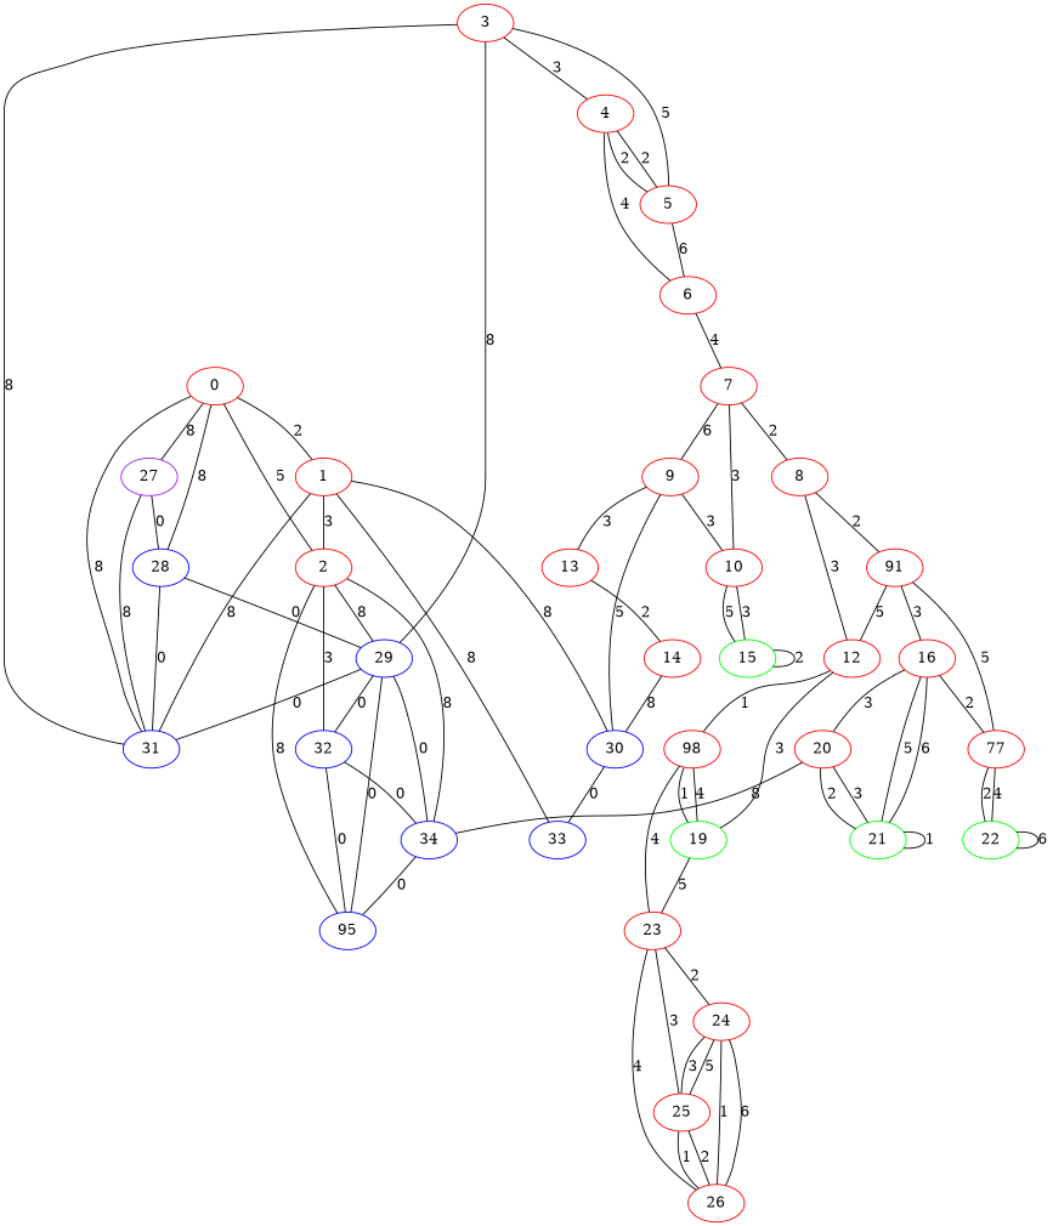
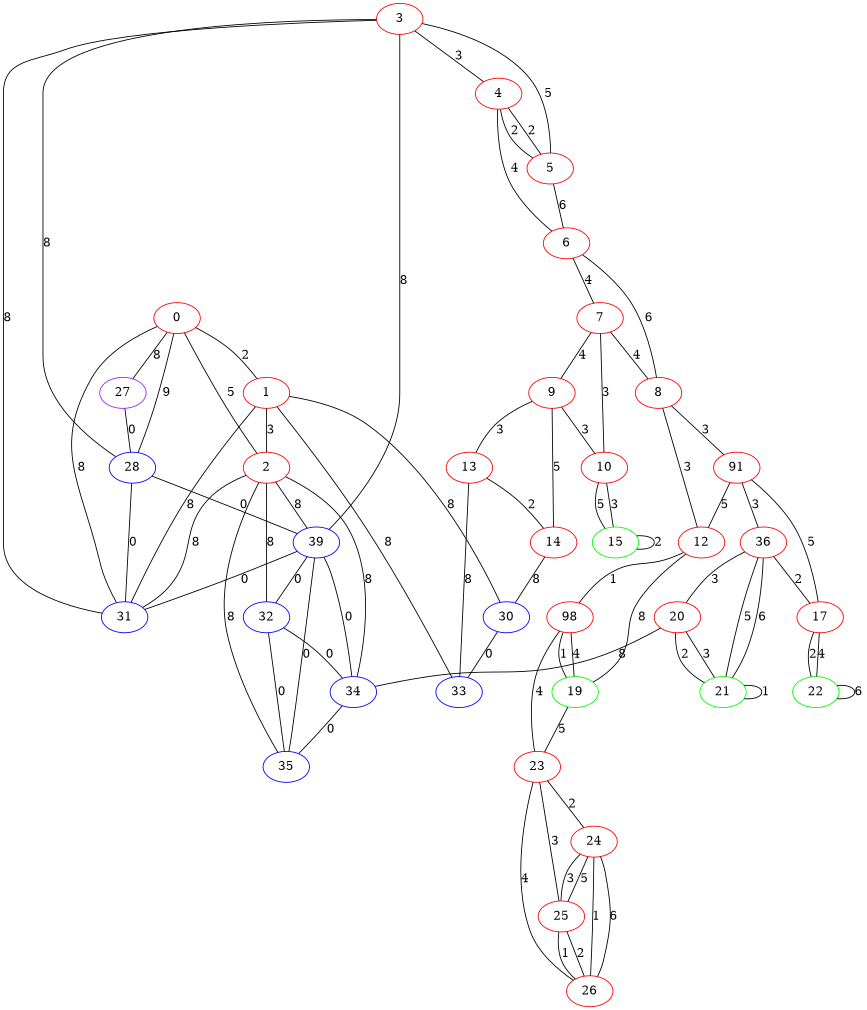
  graph {
    node [color=red weight=1]
    0
    1
    2
    27 [color=purple weight=4]
    28 [color=blue weight=3]
    31 [color=blue weight=3]
    30 [color=blue weight=3]
    33 [color=blue weight=3]
-   29 [color=blue weight=3]
+   29 [color=blue weight=3 label=39]
    32 [color=blue weight=3]
    34 [color=blue weight=3]
-   35 [color=blue weight=3 label=95]
+   35 [color=blue weight=3]
    3
    4
    5
    6
    7
    8
    9
    10
    n21 [label=91]
    12
    13
    14
    15 [color=green weight=2]
-   16
-   17 [label=77]
+   16 [label=36]
+   17
    n28 [label=98]
    19 [color=green weight=2]
    20
    21 [color=green weight=2]
    22 [color=green weight=2]
    23
    24
    25
    26
    0 -- 1 [label=2]
    0 -- 2 [label=5]
    0 -- 27 [label=8]
-   0 -- 28 [label=8]
+   0 -- 28 [label=9]
    0 -- 31 [label=8]
    1 -- 2 [label=3]
    1 -- 31 [label=8]
    1 -- 30 [label=8]
    1 -- 33 [label=8]
-   27 -- 31 [label=8]
+   2 -- 31 [label=8]
    2 -- 29 [label=8]
-   2 -- 32 [label=3]
+   2 -- 32 [label=8]
    2 -- 34 [label=8]
    2 -- 35 [label=8]
    27 -- 28 [label=0]
    28 -- 31 [label=0]
    28 -- 29 [label=0]
    30 -- 33 [label=0]
    29 -- 31 [label=0]
    29 -- 32 [label=0]
    29 -- 34 [label=0]
    29 -- 35 [label=0]
    32 -- 34 [label=0]
    32 -- 35 [label=0]
    34 -- 35 [label=0]
+   3 -- 28 [label=8]
    3 -- 31 [label=8]
    3 -- 29 [label=8]
    3 -- 4 [label=3]
    3 -- 5 [label=5]
    4 -- 5 [label=2]
    4 -- 5 [label=2]
    4 -- 6 [label=4]
    5 -- 6 [label=6]
    6 -- 7 [label=4]
-   7 -- 8 [label=2]
-   7 -- 9 [label=6]
+   6 -- 8 [label=6]
+   7 -- 8 [label=4]
+   7 -- 9 [label=4]
    7 -- 10 [label=3]
-   8 -- n21 [label=2]
+   8 -- n21 [label=3]
    8 -- 12 [label=3]
    9 -- 10 [label=3]
    9 -- 13 [label=3]
-   9 -- 30 [label=5]
+   9 -- 14 [label=5]
    10 -- 15 [label=3]
    10 -- 15 [label=5]
    n21 -- 12 [label=5]
    n21 -- 16 [label=3]
    n21 -- 17 [label=5]
    12 -- n28 [label=1]
-   12 -- 19 [label=3]
+   12 -- 19 [label=8]
+   13 -- 33 [label=8]
    13 -- 14 [label=2]
    14 -- 30 [label=8]
    15 -- 15 [label=2]
    16 -- 17 [label=2]
    16 -- 20 [label=3]
    16 -- 21 [label=5]
    16 -- 21 [label=6]
    17 -- 22 [label=2]
    17 -- 22 [label=4]
    n28 -- 19 [label=4]
    n28 -- 19 [label=1]
    n28 -- 23 [label=4]
    19 -- 23 [label=5]
    20 -- 34 [label=8]
    20 -- 21 [label=2]
    20 -- 21 [label=3]
    21 -- 21 [label=1]
    22 -- 22 [label=6]
    23 -- 24 [label=2]
    23 -- 25 [label=3]
    23 -- 26 [label=4]
    24 -- 25 [label=3]
    24 -- 25 [label=5]
    24 -- 26 [label=1]
    24 -- 26 [label=6]
    25 -- 26 [label=2]
    25 -- 26 [label=1]
  }
